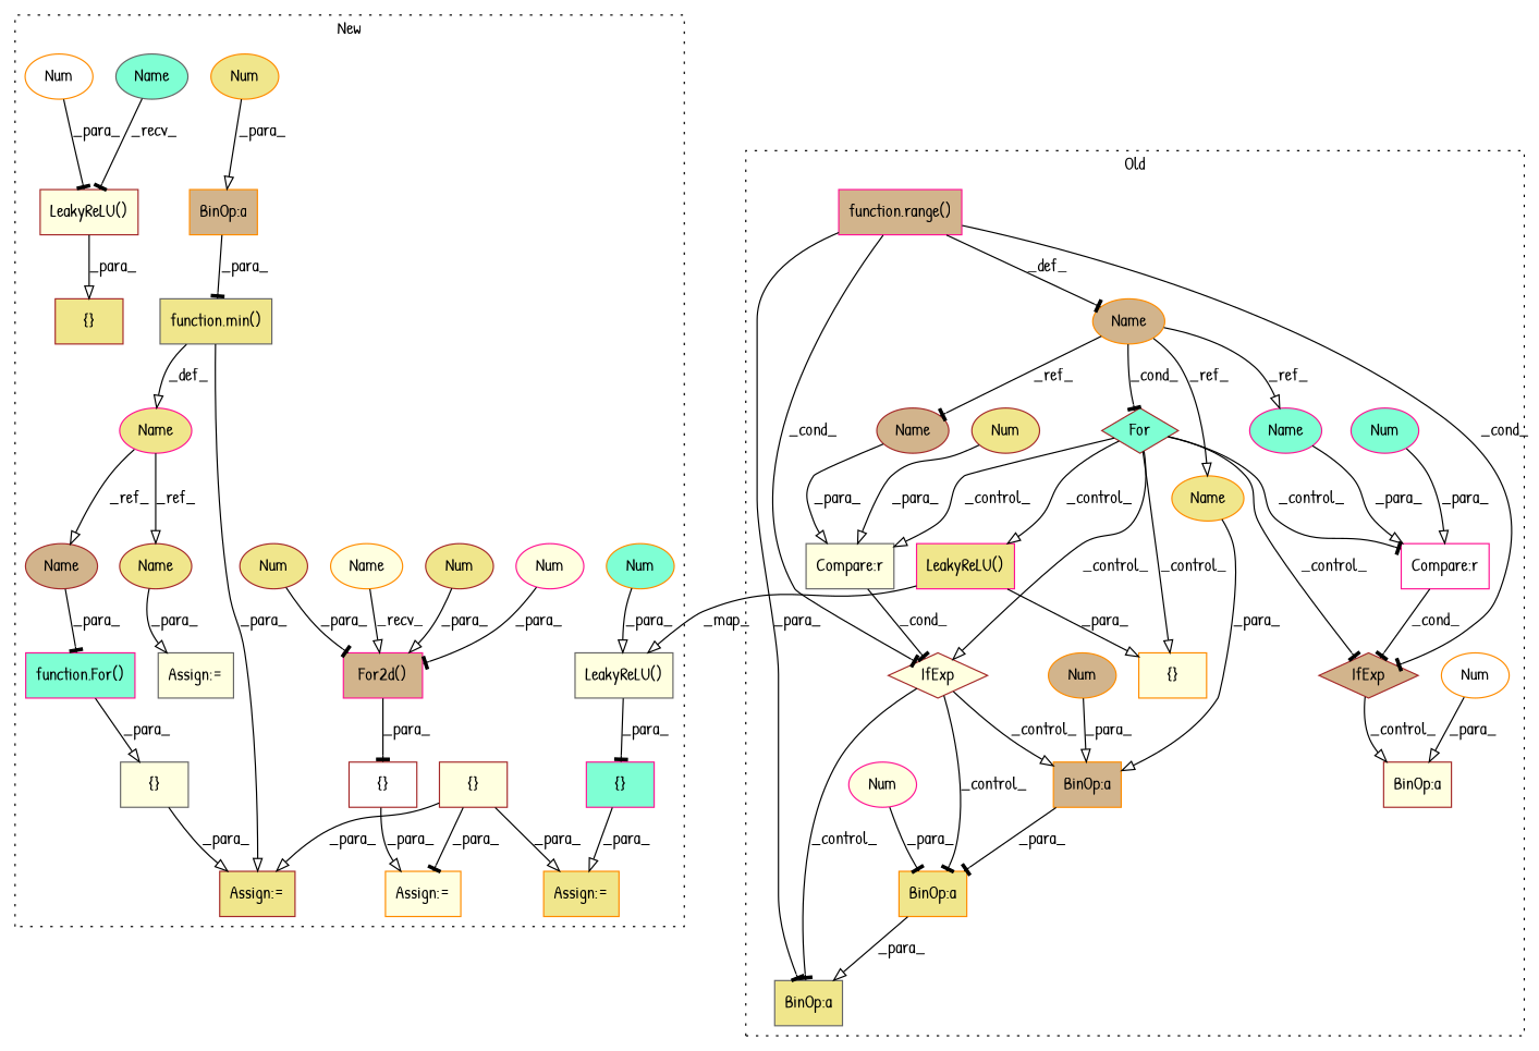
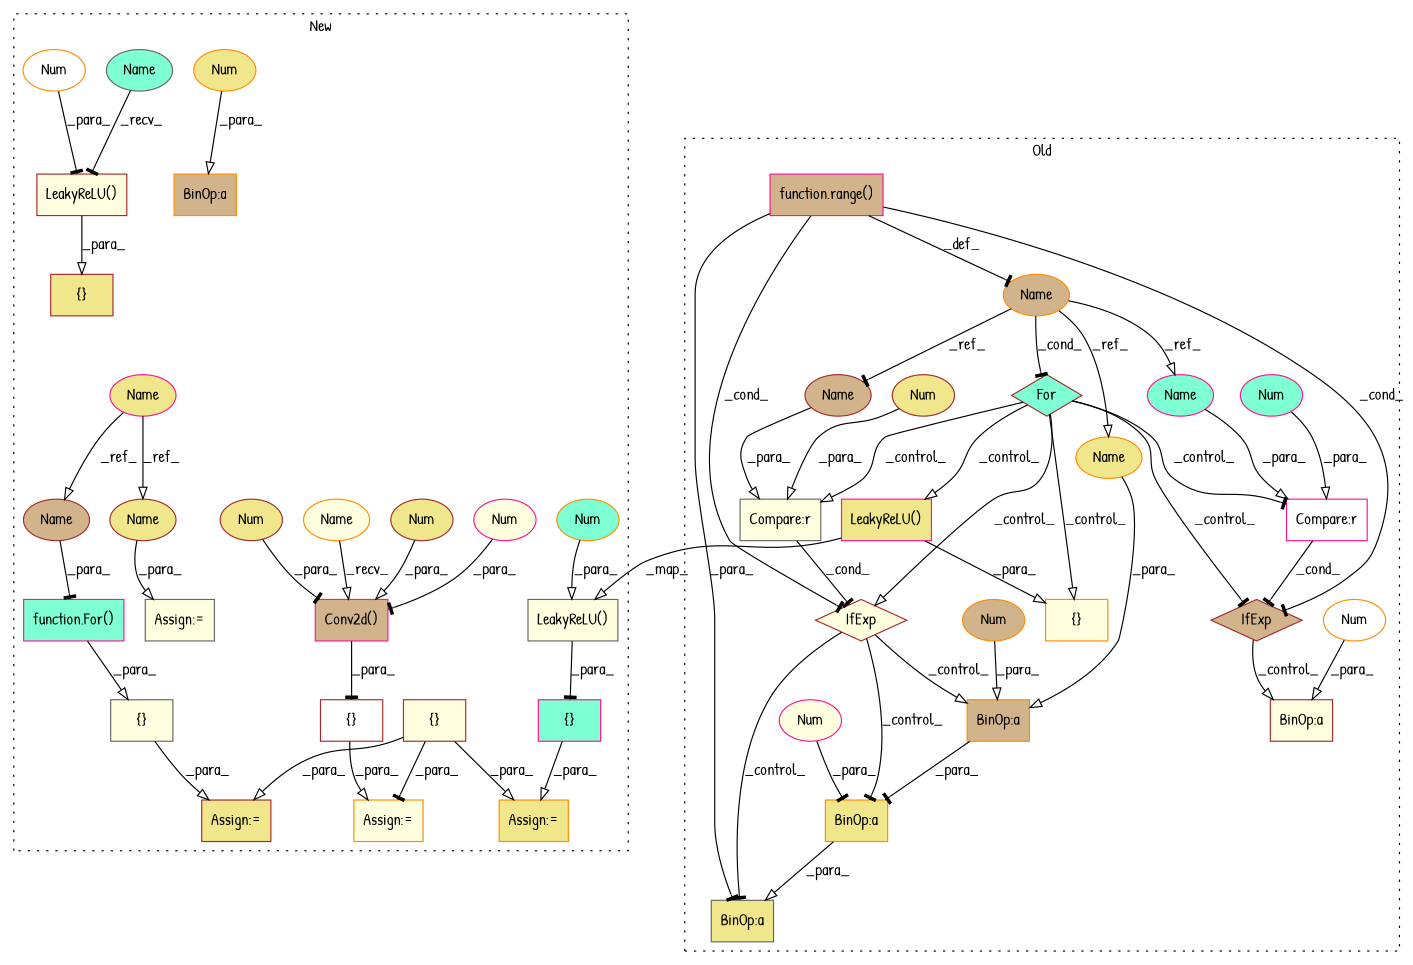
  digraph {
    fontname="Patrick Hand"
    node [a=76 color=brown fillcolor=khaki fontname="Patrick Hand" l=1 s=6201 shape=box style=filled]
    edge [arrowhead=onormal fontname="Patrick Hand"]
    n1 [a=59 color=darkorange fillcolor=lightyellow l="6,0" label="{}" s="6266,6396"]
    n2 [a=75 color=deeppink fillcolor=tan l="6,1" label="function.range()" s="6025,6071"]
    n3 [a=82 color=darkorange l=4 label="BinOp:a" s=6135]
    n4 [a=82 color=darkorange fillcolor=tan l=3 label="BinOp:a" s=6141]
    n5 [a=82 fillcolor=lightyellow l=3 label="BinOp:a" s=6183]
    n6 [color=deeppink fillcolor=lightyellow label=Num s=6134 shape=ellipse]
    n7 [a=82 color=gray40 l=3 label="BinOp:a" s=6130]
    n8 [color=darkorange fillcolor=white label=Num s=6182 shape=ellipse]
    n9 [color=darkorange fillcolor=tan label=Num s=6144 shape=ellipse]
    n10 [a=107 fillcolor=aquamarine l="4,5" label=For s="6016,6072" shape=diamond]
    n11 [a=40 color=deeppink fillcolor=white l=5 label="Compare:r"]
    n12 [color=deeppink fillcolor=aquamarine label=Num s=6205 shape=ellipse]
    n13 [a=40 color=gray40 fillcolor=lightyellow l=5 label="Compare:r" s=6151]
    n14 [label=Num s=6155 shape=ellipse]
    n15 [a=51 fillcolor=lightyellow l="4,6" label=IfExp s="6147,6156" shape=diamond]
    n16 [a=87 color=darkorange fillcolor=tan label=Name s=6020 shape=ellipse]
    n17 [a=51 fillcolor=tan l="4,6" label=IfExp s="6197,6206" shape=diamond]
    n18 [a=75 color=deeppink l=46 label="LeakyReLU()" s=6350]
    n19 [a=87 color=deeppink fillcolor=aquamarine label=Name shape=ellipse]
    n20 [a=87 fillcolor=tan label=Name s=6151 shape=ellipse]
    n21 [a=87 color=darkorange label=Name s=6140 shape=ellipse]
-   n22 [a=75 color=gray40 l="4,1" label="function.min()" s="4115,4141"]
    n23 [a=82 color=darkorange fillcolor=tan l=2 label="BinOp:a" s=3954]
    n24 [color=darkorange label=Num s=3953 shape=ellipse]
    n25 [a=59 color=gray40 fillcolor=lightyellow l="1,0" label="{}" s="4156,4197"]
    n26 [a=75 color=deeppink fillcolor=aquamarine l="7,18" label="function.For()" s="4157,4179"]
    n27 [a=87 color=deeppink l=7 label=Name s=4105 shape=ellipse]
    n28 [a=68 color=gray40 fillcolor=lightyellow l=3 label="Assign:=" s=4208]
    n29 [a=68 l=4 label="Assign:=" s=4152]
    n30 [a=59 fillcolor=lightyellow l="2,1" label="{}" s="3982,3982"]
    n31 [a=68 color=darkorange l=4 label="Assign:=" s=4228]
    n32 [a=59 color=deeppink fillcolor=aquamarine l="1,0" label="{}" s="4232,4250"]
    n33 [a=75 color=gray40 fillcolor=lightyellow l="13,1" label="LeakyReLU()" s="4233,4249"]
    n34 [a=75 fillcolor=lightyellow l="13,1" label="LeakyReLU()" s="4316,4332"]
    n35 [a=59 l="1,0" label="{}" s="4315,4333"]
-   n36 [a=75 color=deeppink fillcolor=tan l="10,1" label="For2d()" s="4265,4300"]
+   n36 [a=75 color=deeppink fillcolor=tan l="10,1" label="Conv2d()" s="4265,4300"]
    n37 [a=59 fillcolor=white l="1,0" label="{}" s="4264,4301"]
    n38 [color=darkorange fillcolor=white l=3 label=Num s=4329 shape=ellipse]
    n39 [label=Num s=4293 shape=ellipse]
    n40 [color=darkorange fillcolor=aquamarine l=3 label=Num s=4246 shape=ellipse]
    n41 [label=Num s=4299 shape=ellipse]
    n42 [color=deeppink fillcolor=lightyellow label=Num s=4296 shape=ellipse]
    n43 [a=68 color=darkorange fillcolor=lightyellow l=4 label="Assign:=" s=4260]
    n44 [a=87 l=7 label=Name s=4211 shape=ellipse]
    n45 [a=87 fillcolor=tan l=7 label=Name s=4172 shape=ellipse]
    n46 [a=87 color=darkorange fillcolor=lightyellow l=2 label=Name s=4265 shape=ellipse]
    n47 [a=87 color=gray40 fillcolor=aquamarine l=2 label=Name s=4316 shape=ellipse]
    subgraph cluster_1 {
      label=Old
      style=dotted
      n1
      n2
      n3
      n4
      n5
      n6
      n7
      n8
      n9
      n10
      n11
      n12
      n13
      n14
      n15
      n16
      n17
      n18
      n19
      n20
      n21
    }
    subgraph cluster_2 {
      label=New
      style=dotted
-     n22
      n23
      n24
      n25
      n26
      n27
      n28
      n29
      n30
      n31
      n32
      n33
      n34
      n35
      n36
      n37
      n38
      n39
      n40
      n41
      n42
      n43
      n44
      n45
      n46
      n47
    }
    n2 -> n7 [arrowhead=tee label=_para_]
    n2 -> n15 [arrowhead=tee label=_cond_]
    n2 -> n16 [arrowhead=tee label=_def_]
    n2 -> n17 [arrowhead=tee label=_cond_]
    n3 -> n7 [label=_para_]
    n4 -> n3 [arrowhead=tee label=_para_]
    n6 -> n3 [arrowhead=tee label=_para_]
    n8 -> n5 [label=_para_]
    n9 -> n4 [label=_para_]
    n10 -> n1 [label=_control_]
    n10 -> n11 [arrowhead=tee label=_control_]
    n10 -> n13 [label=_control_]
    n10 -> n15 [label=_control_]
    n10 -> n17 [arrowhead=tee label=_control_]
    n10 -> n18 [label=_control_]
    n11 -> n17 [arrowhead=tee label=_cond_]
    n12 -> n11 [label=_para_]
    n13 -> n15 [arrowhead=tee label=_cond_]
    n14 -> n13 [label=_para_]
    n15 -> n3 [arrowhead=tee label=_control_]
    n15 -> n4 [label=_control_]
    n15 -> n7 [arrowhead=tee label=_control_]
    n16 -> n10 [arrowhead=tee label=_cond_]
    n16 -> n19 [label=_ref_]
    n16 -> n20 [arrowhead=tee label=_ref_]
    n16 -> n21 [label=_ref_]
    n17 -> n5 [label=_control_]
    n18 -> n1 [label=_para_]
    n18 -> n33 [label=_map_]
    n19 -> n11 [label=_para_]
    n20 -> n13 [label=_para_]
    n21 -> n4 [label=_para_]
-   n22 -> n27 [label=_def_]
-   n22 -> n29 [label=_para_]
-   n23 -> n22 [arrowhead=tee label=_para_]
    n24 -> n23 [label=_para_]
    n25 -> n29 [label=_para_]
    n26 -> n25 [label=_para_]
    n27 -> n44 [label=_ref_]
    n27 -> n45 [label=_ref_]
    n30 -> n29 [label=_para_]
    n30 -> n31 [label=_para_]
    n30 -> n43 [arrowhead=tee label=_para_]
    n32 -> n31 [label=_para_]
    n33 -> n32 [arrowhead=tee label=_para_]
    n34 -> n35 [label=_para_]
    n36 -> n37 [arrowhead=tee label=_para_]
    n37 -> n43 [label=_para_]
    n38 -> n34 [arrowhead=tee label=_para_]
    n39 -> n36 [label=_para_]
    n40 -> n33 [label=_para_]
    n41 -> n36 [arrowhead=tee label=_para_]
    n42 -> n36 [arrowhead=tee label=_para_]
    n44 -> n28 [label=_para_]
    n45 -> n26 [arrowhead=tee label=_para_]
    n46 -> n36 [label=_recv_]
    n47 -> n34 [arrowhead=tee label=_recv_]
  }
